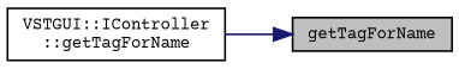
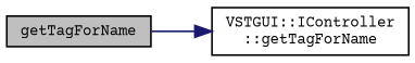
  digraph {
    rankdir=LR
    fontname="Courier Prime"
    node [color=black fontname="Courier Prime" fontsize=9 shape=record]
    n1 [fillcolor=grey75 fontcolor=black height=0.2 label=getTagForName style=filled width=0.4]
    n2 [height=0.2 label="VSTGUI::IController\l::getTagForName" width=0.4]
-   n2 -> n1 [color=midnightblue fontname="Courier Prime" fontsize=9 labelfontname=Arial labelfontsize=9 style=solid]
+   n1 -> n2 [color=midnightblue fontname="Courier Prime" fontsize=9 labelfontname=Arial labelfontsize=9 style=solid]
  }
